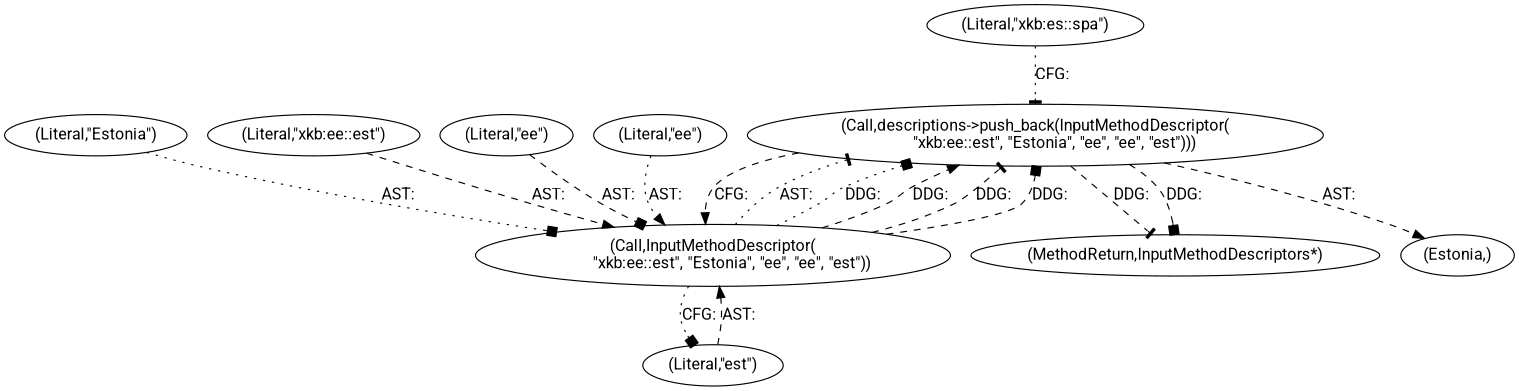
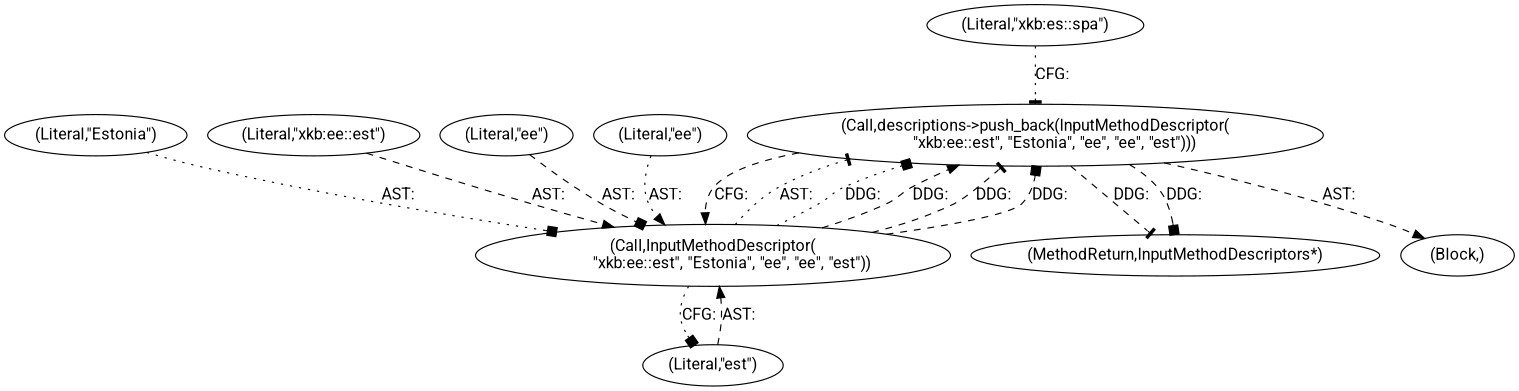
  digraph {
    fontname=Roboto
    node [fontname=Roboto]
    edge [style=dashed arrowhead=normal fontname=Roboto]
    n1 [label="(Call,descriptions->push_back(InputMethodDescriptor(\n         \"xkb:ee::est\", \"Estonia\", \"ee\", \"ee\", \"est\")))"]
    n2 [label="(Call,InputMethodDescriptor(\n         \"xkb:ee::est\", \"Estonia\", \"ee\", \"ee\", \"est\"))"]
    n3 [label="(MethodReturn,InputMethodDescriptors*)"]
-   n4 [label="(Estonia,)"]
+   n4 [label="(Block,)"]
    n5 [label="(Literal,\"est\")"]
    n6 [label="(Literal,\"Estonia\")"]
    n7 [label="(Literal,\"xkb:ee::est\")"]
    n8 [label="(Literal,\"xkb:es::spa\")"]
    n9 [label="(Literal,\"ee\")"]
    n10 [label="(Literal,\"ee\")"]
    n1 -> n2 [label="CFG: "]
    n1 -> n3 [label="DDG: " arrowhead=tee]
    n1 -> n3 [label="DDG: " arrowhead=box]
    n1 -> n4 [label="AST: "]
    n2 -> n1 [label="AST: " style=dotted arrowhead=tee]
    n2 -> n1 [label="DDG: " style=dotted arrowhead=box]
    n2 -> n1 [label="DDG: "]
    n2 -> n1 [label="DDG: " arrowhead=tee]
    n2 -> n1 [label="DDG: " arrowhead=box]
    n2 -> n5 [label="CFG: " style=dotted arrowhead=box]
    n5 -> n2 [label="AST: "]
    n6 -> n2 [label="AST: " style=dotted arrowhead=box]
    n7 -> n2 [label="AST: "]
    n8 -> n1 [label="CFG: " style=dotted arrowhead=tee]
    n9 -> n2 [label="AST: " arrowhead=box]
    n10 -> n2 [label="AST: " style=dotted]
  }
